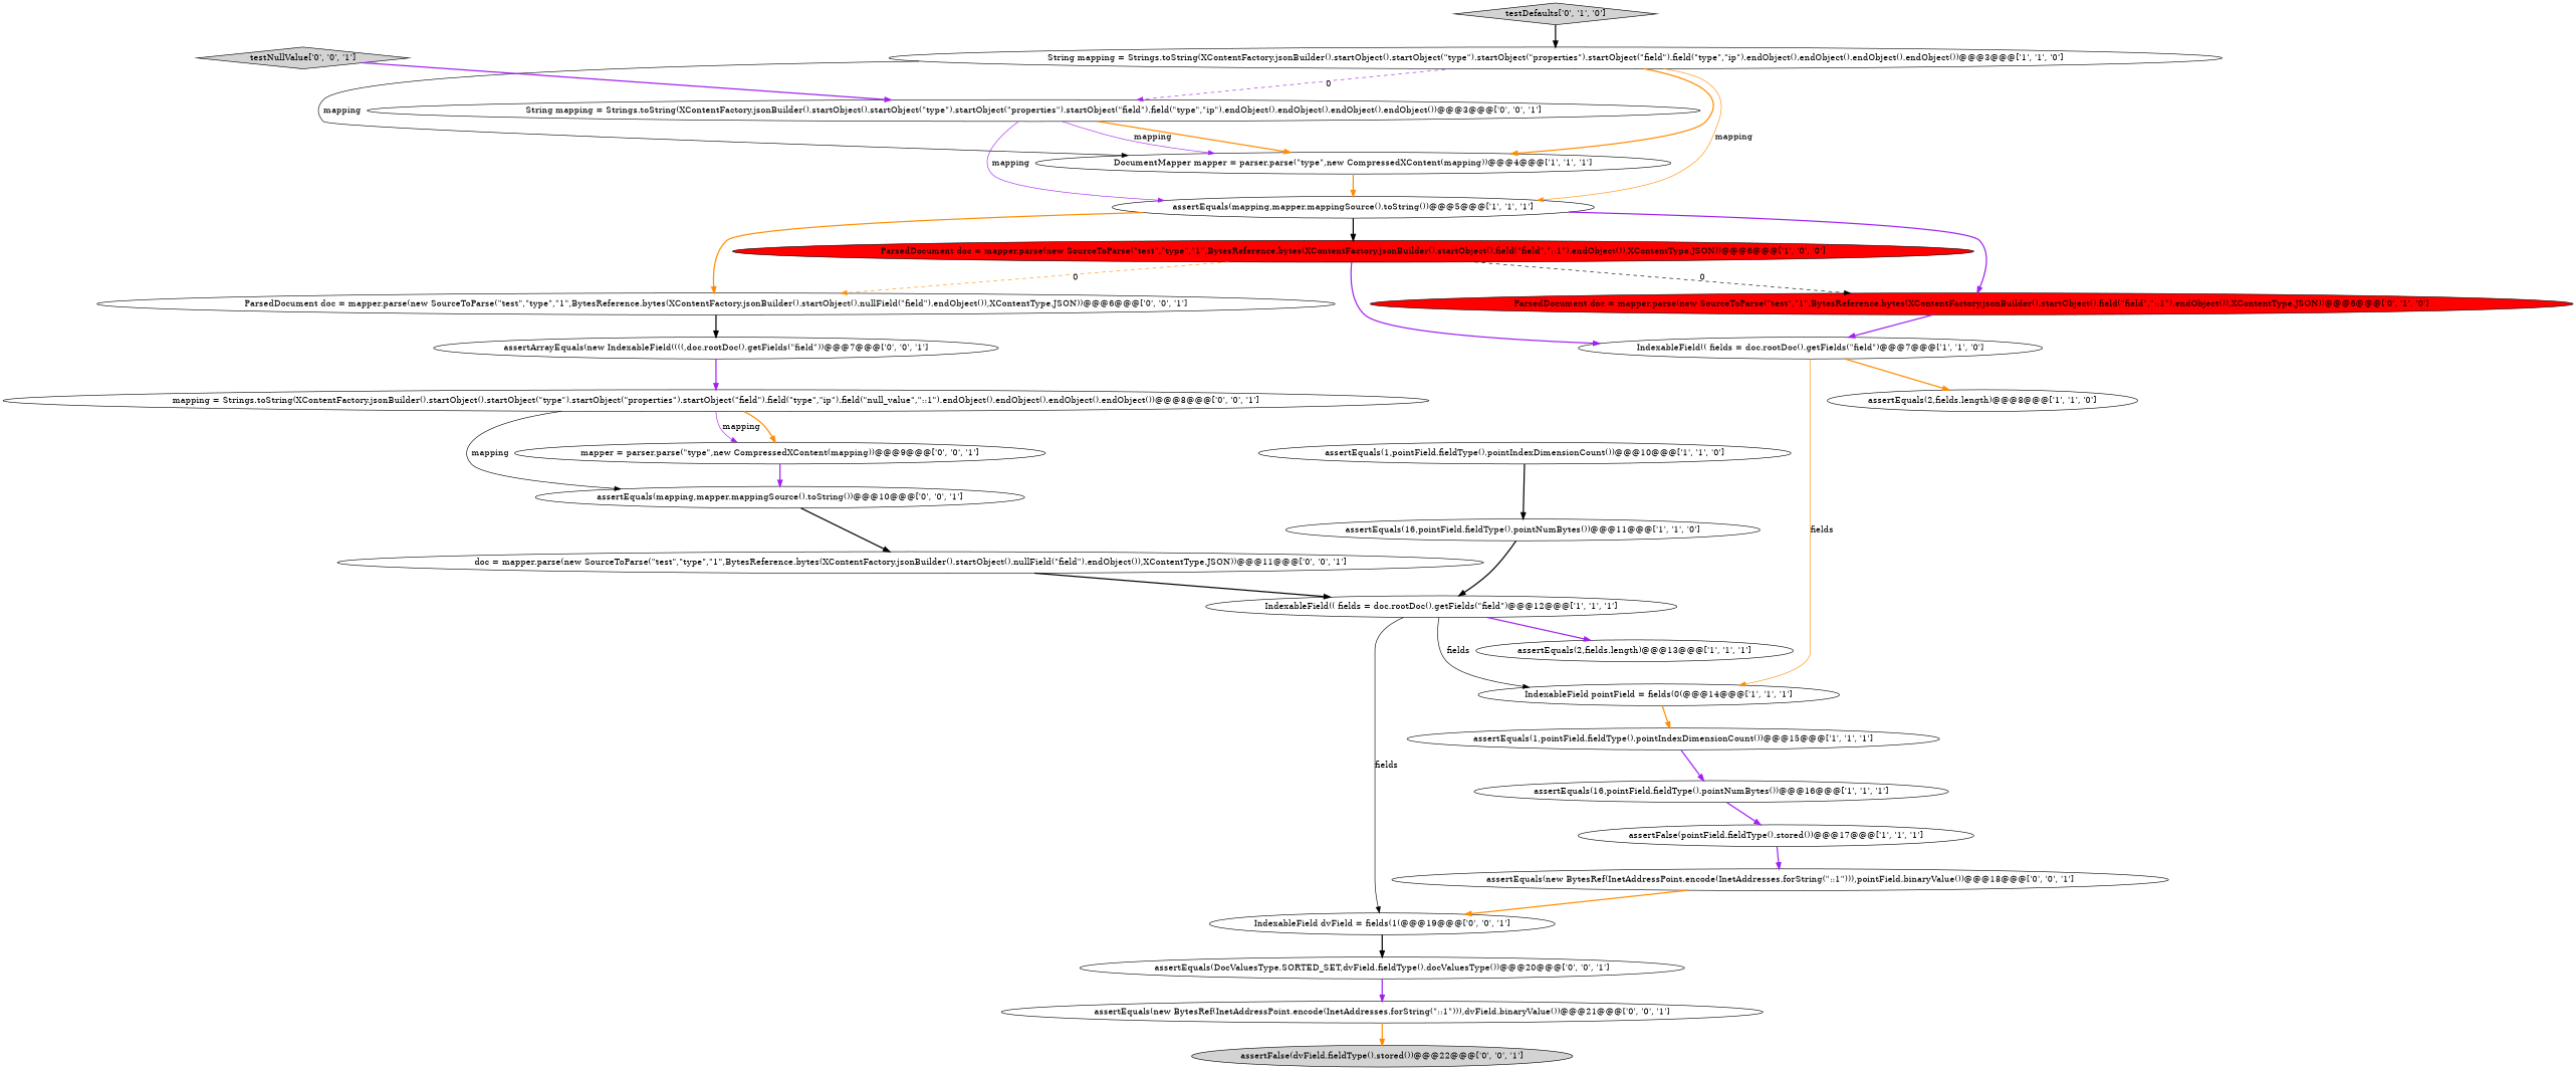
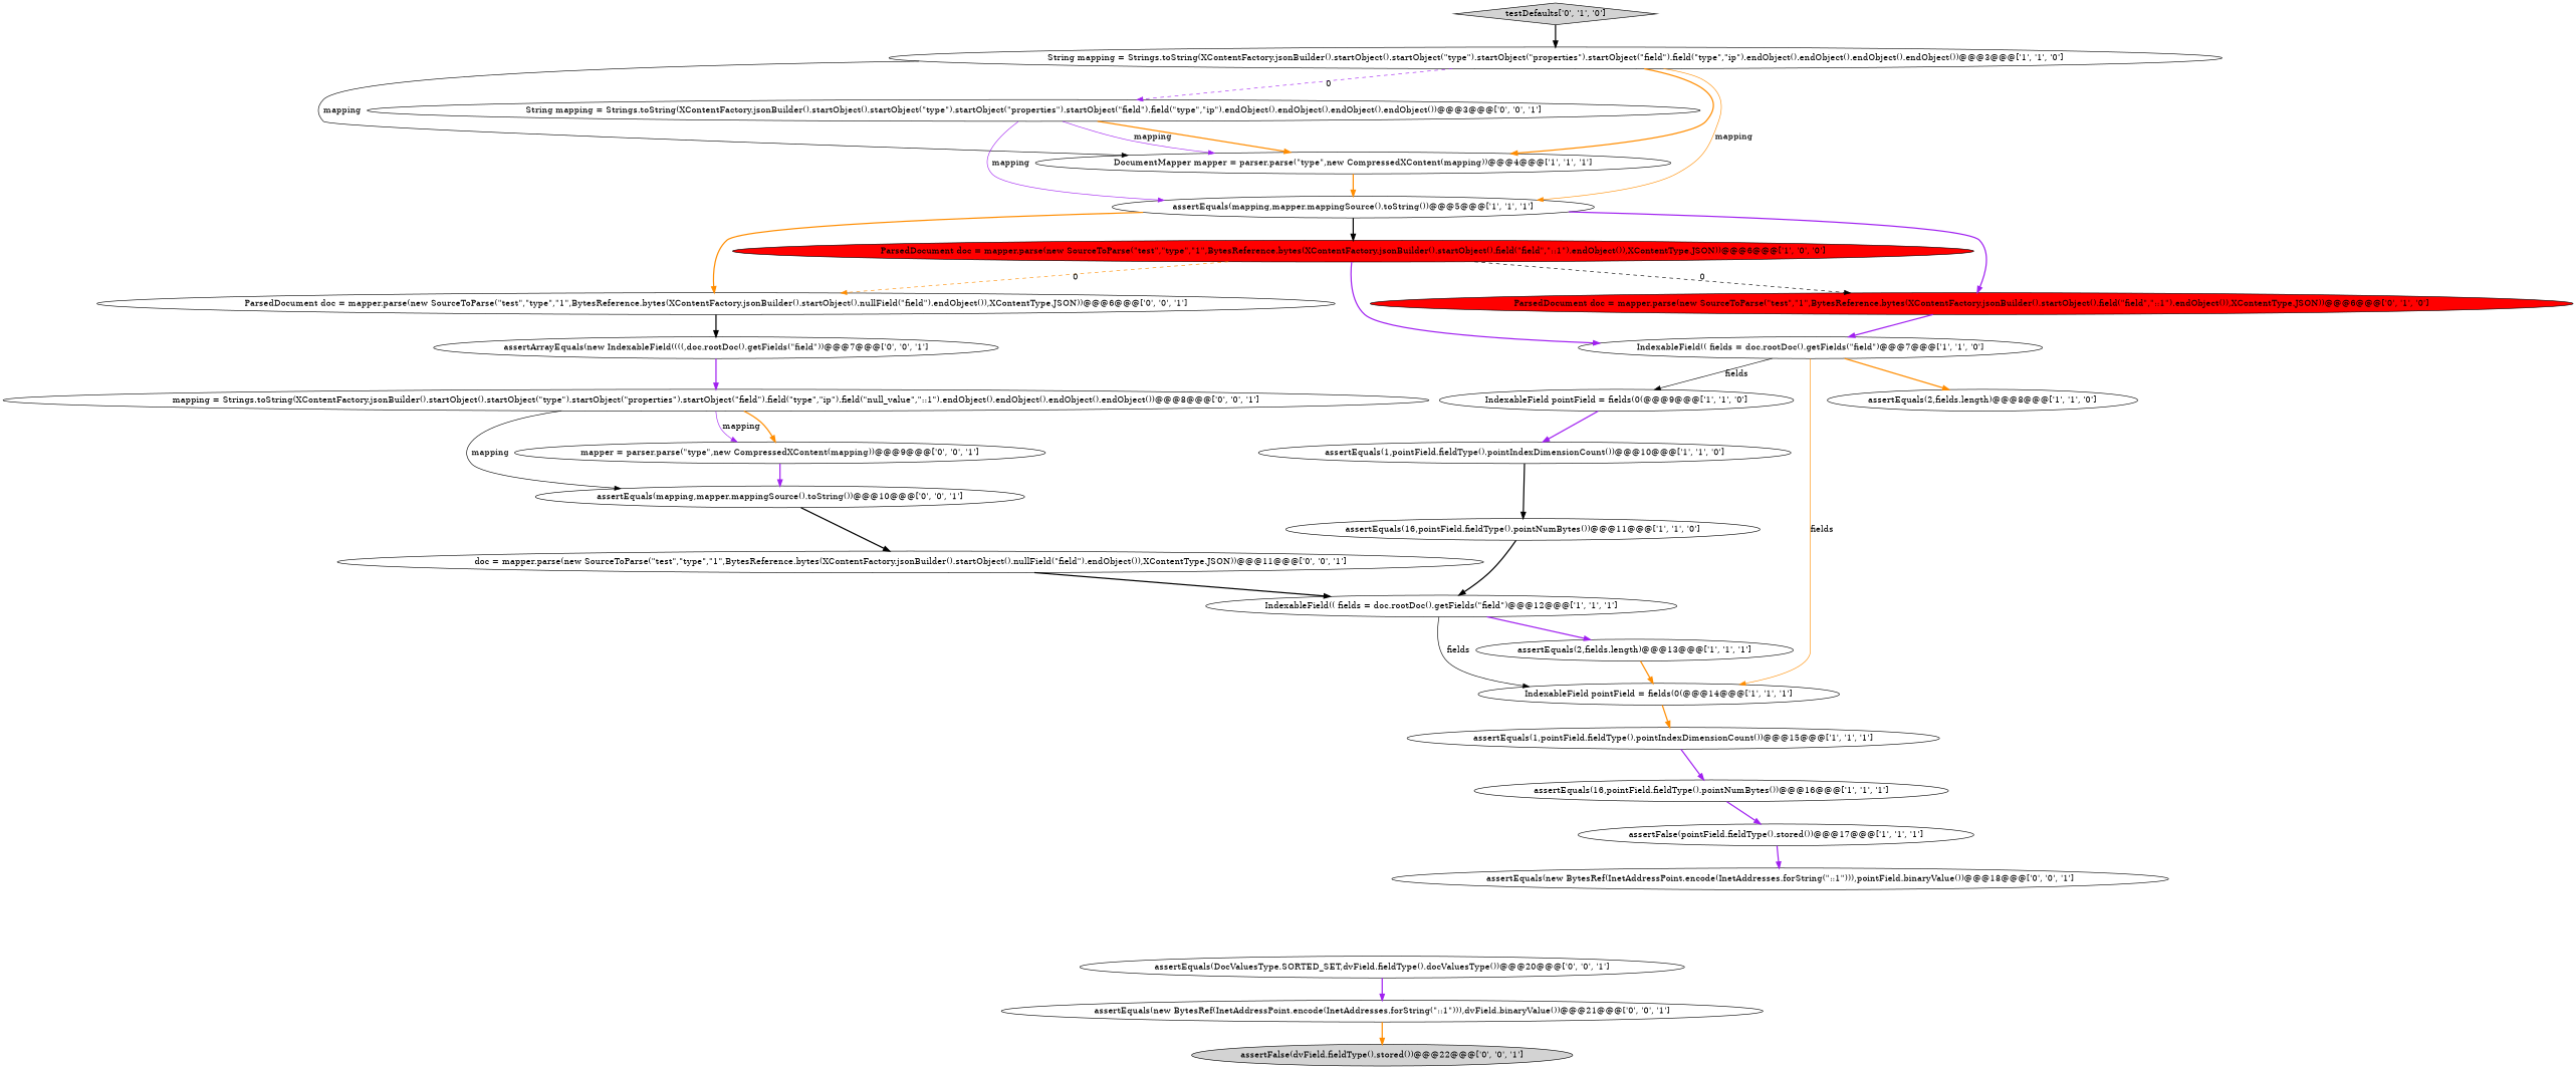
  digraph {
    node [fillcolor=white shape=ellipse style=filled]
    edge [color=purple style=bold]
    n1 [label="IndexableField(( fields = doc.rootDoc().getFields(\"field\")@@@7@@@['1', '1', '0']"]
    n2 [label="IndexableField pointField = fields(0(@@@14@@@['1', '1', '1']"]
+   n3 [label="IndexableField pointField = fields(0(@@@9@@@['1', '1', '0']"]
    n4 [label="assertEquals(2,fields.length)@@@8@@@['1', '1', '0']"]
    n5 [label="assertEquals(1,pointField.fieldType().pointIndexDimensionCount())@@@15@@@['1', '1', '1']"]
    n6 [label="assertEquals(1,pointField.fieldType().pointIndexDimensionCount())@@@10@@@['1', '1', '0']"]
    n7 [label="assertEquals(16,pointField.fieldType().pointNumBytes())@@@16@@@['1', '1', '1']"]
    n8 [label="doc = mapper.parse(new SourceToParse(\"test\",\"type\",\"1\",BytesReference.bytes(XContentFactory.jsonBuilder().startObject().nullField(\"field\").endObject()),XContentType.JSON))@@@11@@@['0', '0', '1']"]
    n9 [label="IndexableField(( fields = doc.rootDoc().getFields(\"field\")@@@12@@@['1', '1', '1']"]
    n10 [label="assertEquals(2,fields.length)@@@13@@@['1', '1', '1']"]
-   n11 [label="IndexableField dvField = fields(1(@@@19@@@['0', '0', '1']"]
    n12 [label="assertEquals(16,pointField.fieldType().pointNumBytes())@@@11@@@['1', '1', '0']"]
    n13 [label="assertEquals(mapping,mapper.mappingSource().toString())@@@5@@@['1', '1', '1']"]
    n14 [fillcolor=red label="ParsedDocument doc = mapper.parse(new SourceToParse(\"test\",\"type\",\"1\",BytesReference.bytes(XContentFactory.jsonBuilder().startObject().field(\"field\",\"::1\").endObject()),XContentType.JSON))@@@6@@@['1', '0', '0']"]
    n15 [label="ParsedDocument doc = mapper.parse(new SourceToParse(\"test\",\"type\",\"1\",BytesReference.bytes(XContentFactory.jsonBuilder().startObject().nullField(\"field\").endObject()),XContentType.JSON))@@@6@@@['0', '0', '1']"]
    n16 [fillcolor=red label="ParsedDocument doc = mapper.parse(new SourceToParse(\"test\",\"1\",BytesReference.bytes(XContentFactory.jsonBuilder().startObject().field(\"field\",\"::1\").endObject()),XContentType.JSON))@@@6@@@['0', '1', '0']"]
    n17 [label="assertArrayEquals(new IndexableField((((,doc.rootDoc().getFields(\"field\"))@@@7@@@['0', '0', '1']"]
    n18 [label="mapping = Strings.toString(XContentFactory.jsonBuilder().startObject().startObject(\"type\").startObject(\"properties\").startObject(\"field\").field(\"type\",\"ip\").field(\"null_value\",\"::1\").endObject().endObject().endObject().endObject())@@@8@@@['0', '0', '1']"]
    n19 [label="assertEquals(mapping,mapper.mappingSource().toString())@@@10@@@['0', '0', '1']"]
    n20 [label="mapper = parser.parse(\"type\",new CompressedXContent(mapping))@@@9@@@['0', '0', '1']"]
    n21 [fillcolor=lightgray label="testDefaults['0', '1', '0']" shape=diamond]
    n22 [label="String mapping = Strings.toString(XContentFactory.jsonBuilder().startObject().startObject(\"type\").startObject(\"properties\").startObject(\"field\").field(\"type\",\"ip\").endObject().endObject().endObject().endObject())@@@3@@@['1', '1', '0']"]
    n23 [label="DocumentMapper mapper = parser.parse(\"type\",new CompressedXContent(mapping))@@@4@@@['1', '1', '1']"]
    n24 [label="String mapping = Strings.toString(XContentFactory.jsonBuilder().startObject().startObject(\"type\").startObject(\"properties\").startObject(\"field\").field(\"type\",\"ip\").endObject().endObject().endObject().endObject())@@@3@@@['0', '0', '1']"]
    n25 [label="assertFalse(pointField.fieldType().stored())@@@17@@@['1', '1', '1']"]
    n26 [label="assertEquals(new BytesRef(InetAddressPoint.encode(InetAddresses.forString(\"::1\"))),pointField.binaryValue())@@@18@@@['0', '0', '1']"]
    n27 [label="assertEquals(DocValuesType.SORTED_SET,dvField.fieldType().docValuesType())@@@20@@@['0', '0', '1']"]
    n28 [label="assertEquals(new BytesRef(InetAddressPoint.encode(InetAddresses.forString(\"::1\"))),dvField.binaryValue())@@@21@@@['0', '0', '1']"]
    n29 [fillcolor=lightgray label="assertFalse(dvField.fieldType().stored())@@@22@@@['0', '0', '1']"]
-   n30 [fillcolor=lightgray label="testNullValue['0', '0', '1']" shape=diamond]
    n1 -> n2 [color=darkorange label=fields style=solid]
+   n1 -> n3 [color=black label=fields style=solid]
    n1 -> n4 [color=darkorange]
    n2 -> n5 [color=darkorange]
+   n3 -> n6
    n5 -> n7
    n6 -> n12 [color=black]
    n7 -> n25
    n8 -> n9 [color=black]
    n9 -> n2 [color=black label=fields style=solid]
    n9 -> n10
-   n9 -> n11 [color=black label=fields style=solid]
-   n11 -> n27 [color=black]
+   n10 -> n2 [color=darkorange]
    n12 -> n9 [color=black]
    n13 -> n14 [color=black]
    n13 -> n15 [color=darkorange]
    n13 -> n16
    n14 -> n1
    n14 -> n15 [color=darkorange label=0 style=dashed]
    n14 -> n16 [color=black label=0 style=dashed]
    n15 -> n17 [color=black]
    n16 -> n1
    n17 -> n18
    n18 -> n19 [color=black label=mapping style=solid]
    n18 -> n20 [label=mapping style=solid]
    n18 -> n20 [color=darkorange]
    n19 -> n8 [color=black]
    n20 -> n19
    n21 -> n22 [color=black]
    n22 -> n13 [color=darkorange label=mapping style=solid]
    n22 -> n23 [color=black label=mapping style=solid]
    n22 -> n23 [color=darkorange]
    n22 -> n24 [label=0 style=dashed]
    n23 -> n13 [color=darkorange]
    n24 -> n13 [label=mapping style=solid]
    n24 -> n23 [color=darkorange]
    n24 -> n23 [label=mapping style=solid]
    n25 -> n26
-   n26 -> n11 [color=darkorange]
    n27 -> n28
    n28 -> n29 [color=darkorange]
-   n30 -> n24
  }
